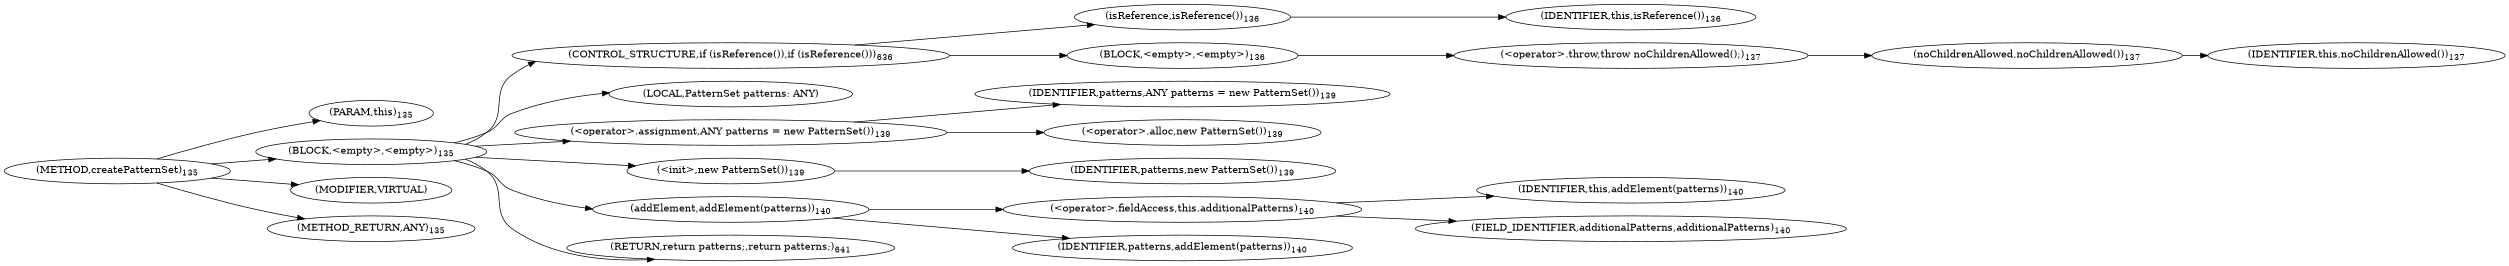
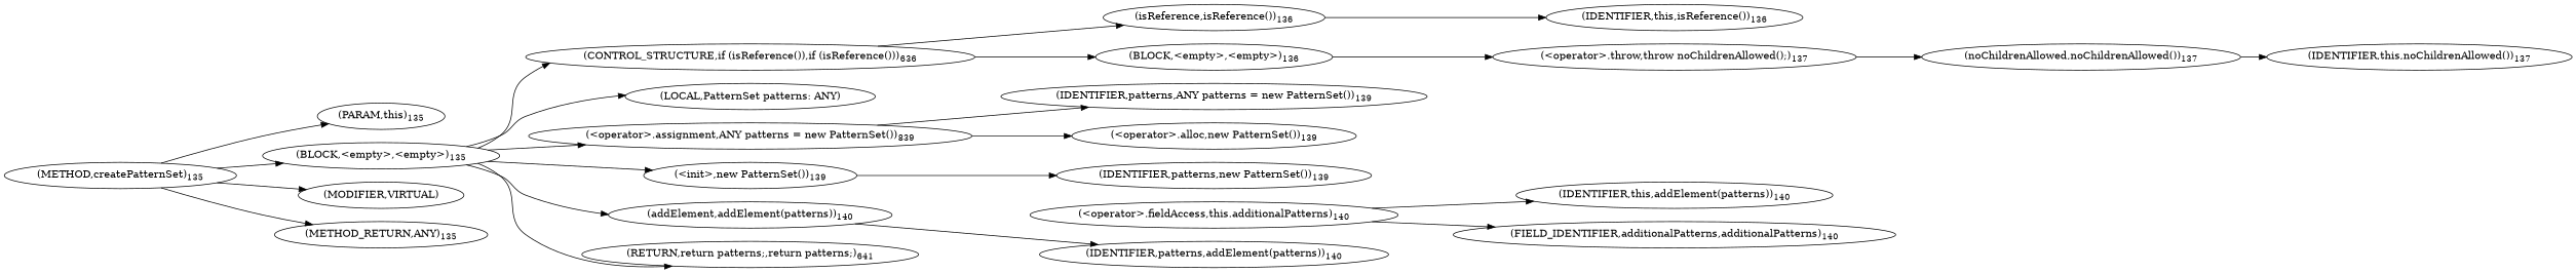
  digraph {
    rankdir=LR
    n1 [label=<(METHOD,createPatternSet)<SUB>135</SUB>>]
    n2 [label=<(PARAM,this)<SUB>135</SUB>>]
    n3 [label=<(BLOCK,&lt;empty&gt;,&lt;empty&gt;)<SUB>135</SUB>>]
    n4 [label=<(MODIFIER,VIRTUAL)>]
    n5 [label=<(METHOD_RETURN,ANY)<SUB>135</SUB>>]
    n6 [label=<(CONTROL_STRUCTURE,if (isReference()),if (isReference()))<SUB>636</SUB>>]
    n7 [label=<(LOCAL,PatternSet patterns: ANY)>]
-   n8 [label=<(&lt;operator&gt;.assignment,ANY patterns = new PatternSet())<SUB>139</SUB>>]
+   n8 [label=<(&lt;operator&gt;.assignment,ANY patterns = new PatternSet())<SUB>839</SUB>>]
    n9 [label=<(&lt;init&gt;,new PatternSet())<SUB>139</SUB>>]
    n10 [label=<(addElement,addElement(patterns))<SUB>140</SUB>>]
    n11 [label=<(RETURN,return patterns;,return patterns;)<SUB>641</SUB>>]
    n12 [label=<(isReference,isReference())<SUB>136</SUB>>]
    n13 [label=<(BLOCK,&lt;empty&gt;,&lt;empty&gt;)<SUB>136</SUB>>]
    n14 [label=<(IDENTIFIER,patterns,ANY patterns = new PatternSet())<SUB>139</SUB>>]
    n15 [label=<(&lt;operator&gt;.alloc,new PatternSet())<SUB>139</SUB>>]
    n16 [label=<(IDENTIFIER,patterns,new PatternSet())<SUB>139</SUB>>]
    n17 [label=<(&lt;operator&gt;.fieldAccess,this.additionalPatterns)<SUB>140</SUB>>]
    n18 [label=<(IDENTIFIER,patterns,addElement(patterns))<SUB>140</SUB>>]
    n19 [label=<(IDENTIFIER,this,isReference())<SUB>136</SUB>>]
    n20 [label=<(&lt;operator&gt;.throw,throw noChildrenAllowed();)<SUB>137</SUB>>]
    n21 [label=<(noChildrenAllowed,noChildrenAllowed())<SUB>137</SUB>>]
    n22 [label=<(IDENTIFIER,this,noChildrenAllowed())<SUB>137</SUB>>]
    n23 [label=<(IDENTIFIER,this,addElement(patterns))<SUB>140</SUB>>]
    n24 [label=<(FIELD_IDENTIFIER,additionalPatterns,additionalPatterns)<SUB>140</SUB>>]
    n1 -> n2
    n1 -> n3
    n1 -> n4
    n1 -> n5
    n3 -> n6
    n3 -> n7
    n3 -> n8
    n3 -> n9
    n3 -> n10
    n3 -> n11
    n6 -> n12
    n6 -> n13
    n8 -> n14
    n8 -> n15
    n9 -> n16
-   n10 -> n17
    n10 -> n18
    n12 -> n19
    n13 -> n20
    n17 -> n23
    n17 -> n24
    n20 -> n21
    n21 -> n22
  }
